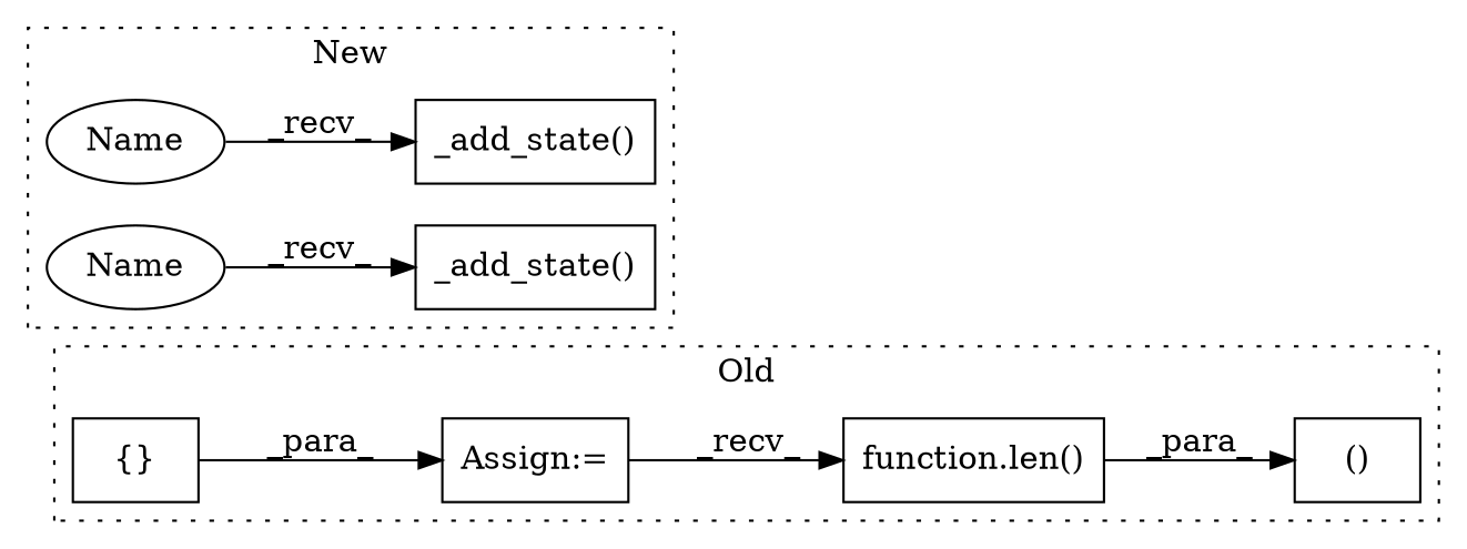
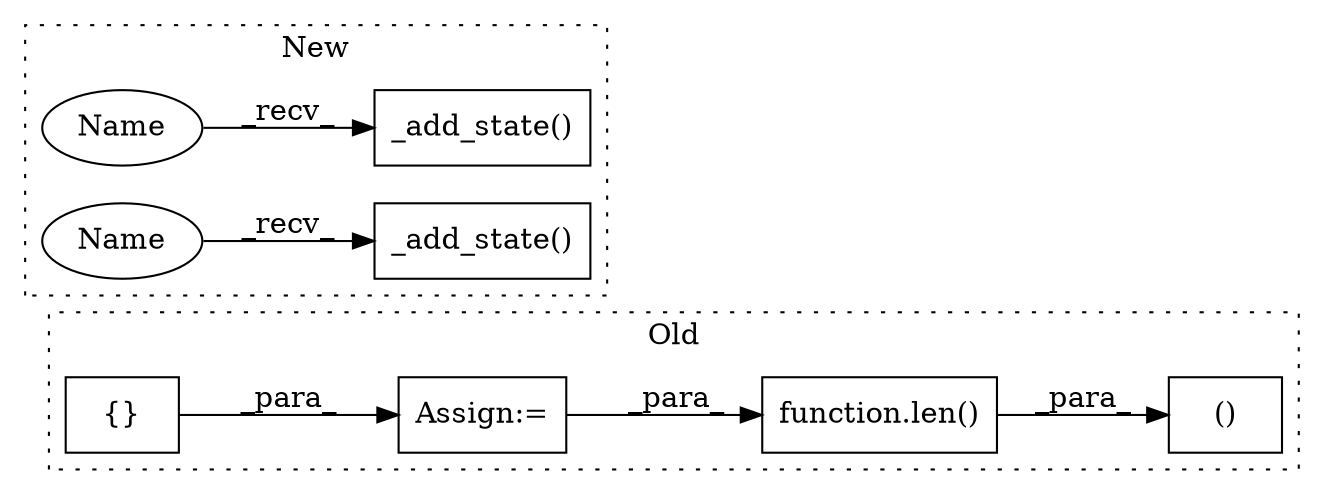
  digraph {
    rankdir=LR
    node [a=75 l="29,109" shape=box]
    n1 [a=59 l="14,0" label="{}" s="3032,3153"]
    n2 [a=54 l=15 label="()" s=3256]
    n3 [a=68 l=3 label="Assign:=" s=3029]
    n4 [l="4,1" label="function.len()" s="3240,3255"]
    n5 [label="_add_state()" s="2982,3083"]
    n6 [label="_add_state()" s="3201,3302"]
    n7 [a=87 l=4 label=Name s=2982 shape=ellipse]
    n8 [a=87 l=4 label=Name s=3201 shape=ellipse]
    subgraph cluster_1 {
      label=Old
      style=dotted
      n1
      n2
      n3
      n4
    }
    subgraph cluster_2 {
      label=New
      style=dotted
      n5
      n6
      n7
      n8
    }
    n1 -> n3 [label=_para_]
-   n3 -> n4 [label=_recv_]
+   n3 -> n4 [label=_para_]
    n4 -> n2 [label=_para_]
    n7 -> n5 [label=_recv_]
    n8 -> n6 [label=_recv_]
  }
